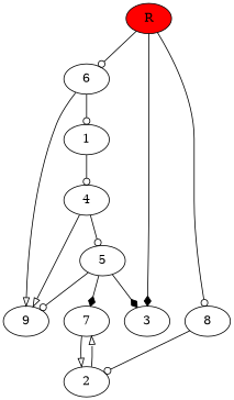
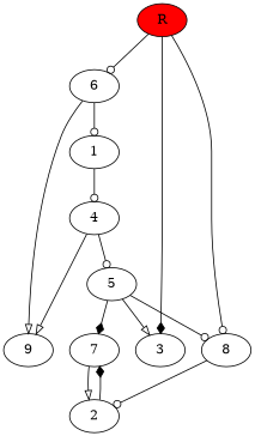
  digraph {
    edge [arrowhead=odot]
    1
    4
    5
    9
    2
    7
    3
    8
    6
    R [fillcolor="#ff0000" style=filled]
    1 -> 4
    4 -> 5
    4 -> 9 [arrowhead=onormal]
    5 -> 7 [arrowhead=diamond]
-   5 -> 3 [arrowhead=diamond]
-   5 -> 9
-   2 -> 7 [arrowhead=onormal]
+   5 -> 3 [arrowhead=onormal]
+   5 -> 8
+   2 -> 7 [arrowhead=diamond]
    7 -> 2 [arrowhead=onormal]
    8 -> 2
    6 -> 1
    6 -> 9 [arrowhead=onormal]
    R -> 3 [arrowhead=diamond]
    R -> 8
    R -> 6
  }
